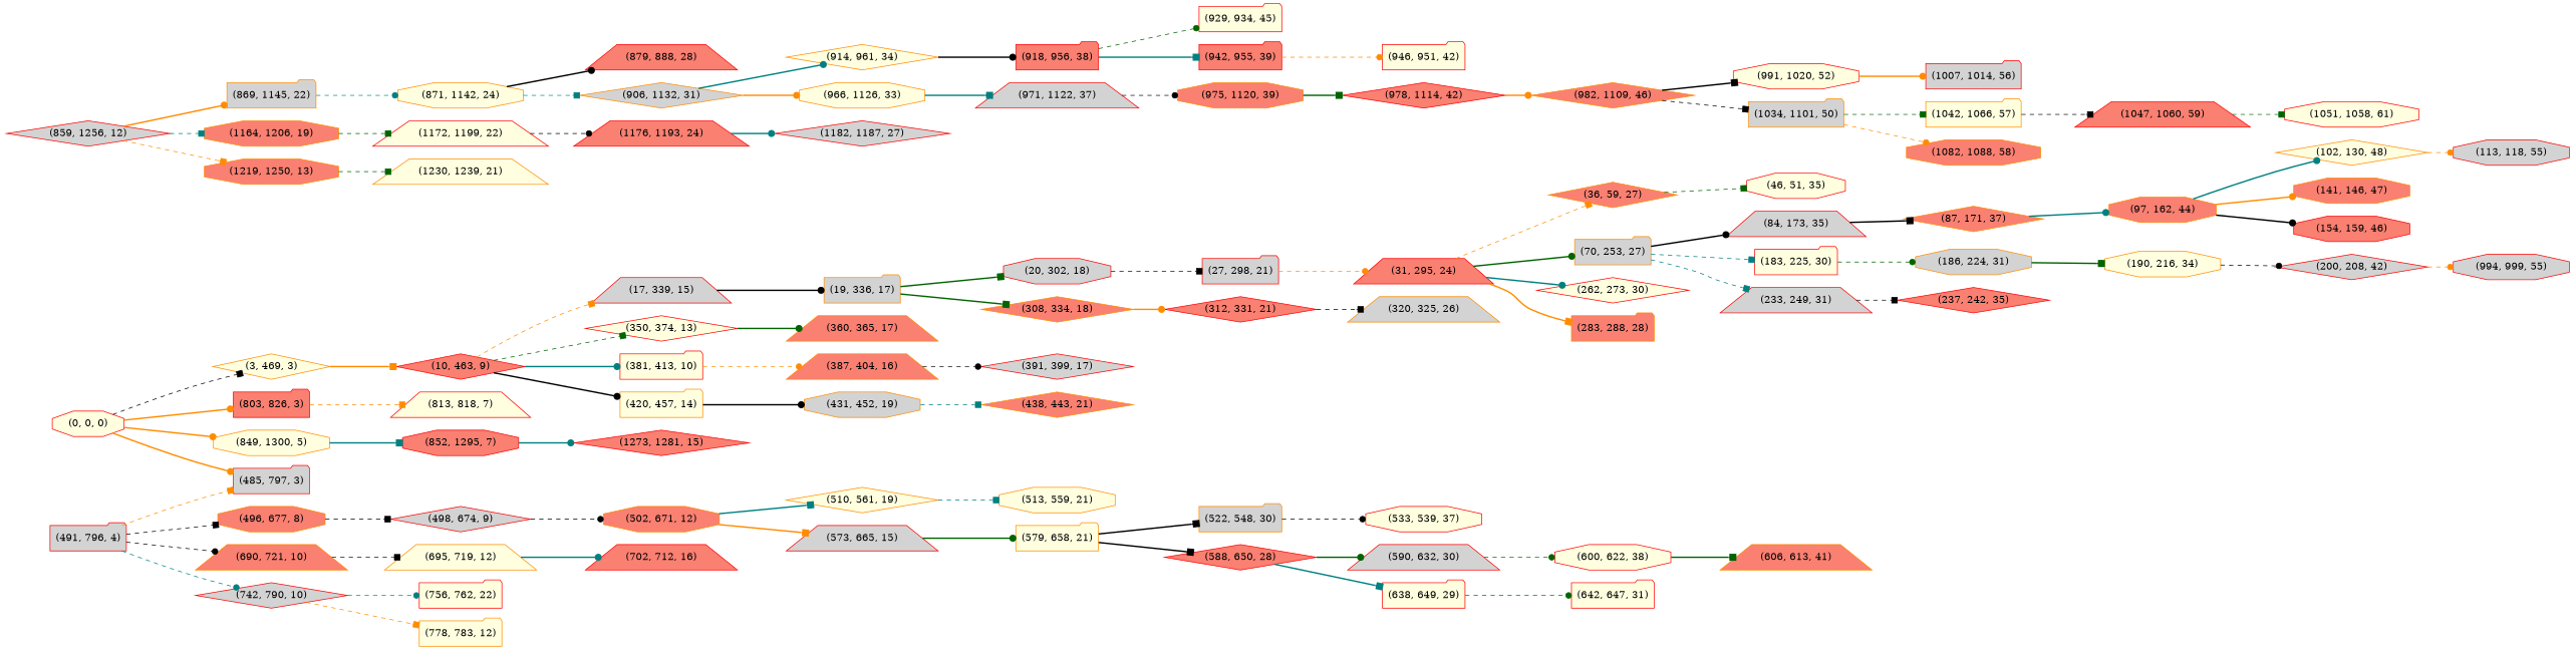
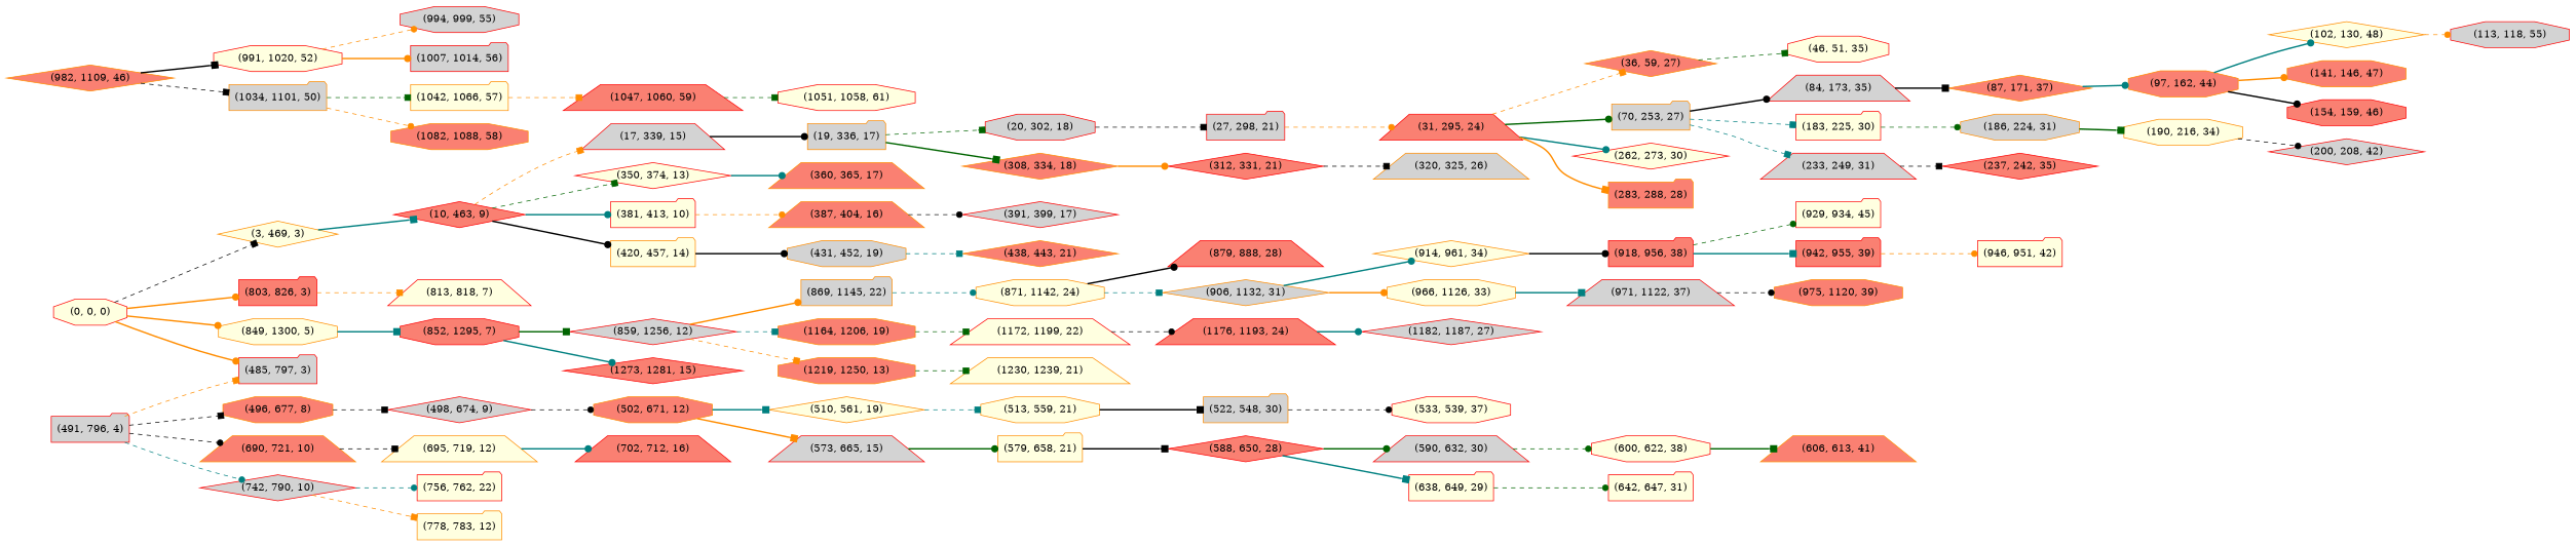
  digraph {
    rankdir=LR
    node [color=red fillcolor=salmon shape=octagon style=filled]
    edge [arrowhead=dot color=black style=dashed]
    "(0, 0, 0)" [fillcolor=lightyellow]
    "(3, 469, 3)" [color=darkorange fillcolor=lightyellow shape=diamond]
    "(485, 797, 3)" [fillcolor=lightgrey shape=folder]
    "(803, 826, 3)" [shape=folder]
    "(849, 1300, 5)" [color=darkorange fillcolor=lightyellow]
    "(10, 463, 9)" [shape=diamond]
    "(813, 818, 7)" [fillcolor=lightyellow shape=trapezium]
    "(852, 1295, 7)"
    "(17, 339, 15)" [fillcolor=lightgrey shape=trapezium]
    "(350, 374, 13)" [fillcolor=lightyellow shape=diamond]
    "(381, 413, 10)" [fillcolor=lightyellow shape=folder]
    "(420, 457, 14)" [color=darkorange fillcolor=lightyellow shape=folder]
    "(19, 336, 17)" [color=darkorange fillcolor=lightgrey shape=folder]
    "(360, 365, 17)" [color=darkorange shape=trapezium]
    "(387, 404, 16)" [color=darkorange shape=trapezium]
    "(431, 452, 19)" [color=darkorange fillcolor=lightgrey]
    "(20, 302, 18)" [fillcolor=lightgrey]
    "(308, 334, 18)" [color=darkorange shape=diamond]
    "(27, 298, 21)" [fillcolor=lightgrey shape=folder]
    "(312, 331, 21)" [shape=diamond]
    "(31, 295, 24)" [shape=trapezium]
    "(36, 59, 27)" [color=darkorange shape=diamond]
    "(70, 253, 27)" [color=darkorange fillcolor=lightgrey shape=folder]
    "(262, 273, 30)" [fillcolor=lightyellow shape=diamond]
    "(283, 288, 28)" [color=darkorange shape=folder]
    "(46, 51, 35)" [fillcolor=lightyellow]
    "(84, 173, 35)" [fillcolor=lightgrey shape=trapezium]
    "(183, 225, 30)" [fillcolor=lightyellow shape=folder]
    "(233, 249, 31)" [fillcolor=lightgrey shape=trapezium]
    "(87, 171, 37)" [color=darkorange shape=diamond]
    "(186, 224, 31)" [color=darkorange fillcolor=lightgrey]
    "(237, 242, 35)" [shape=diamond]
    "(97, 162, 44)" [color=darkorange]
    "(102, 130, 48)" [color=darkorange fillcolor=lightyellow shape=diamond]
    "(141, 146, 47)" [color=darkorange]
    "(154, 159, 46)"
    "(113, 118, 55)" [fillcolor=lightgrey]
    "(190, 216, 34)" [color=darkorange fillcolor=lightyellow]
    "(200, 208, 42)" [fillcolor=lightgrey shape=diamond]
    "(320, 325, 26)" [color=darkorange fillcolor=lightgrey shape=trapezium]
    "(391, 399, 17)" [fillcolor=lightgrey shape=diamond]
    "(438, 443, 21)" [color=darkorange shape=diamond]
    "(491, 796, 4)" [fillcolor=lightgrey shape=folder]
    "(496, 677, 8)" [color=darkorange]
    "(690, 721, 10)" [color=darkorange shape=trapezium]
    "(742, 790, 10)" [fillcolor=lightgrey shape=diamond]
    "(498, 674, 9)" [fillcolor=lightgrey shape=diamond]
    "(695, 719, 12)" [color=darkorange fillcolor=lightyellow shape=trapezium]
    "(756, 762, 22)" [fillcolor=lightyellow shape=folder]
    "(778, 783, 12)" [color=darkorange fillcolor=lightyellow shape=folder]
    "(502, 671, 12)" [color=darkorange]
    "(510, 561, 19)" [color=darkorange fillcolor=lightyellow shape=diamond]
    "(573, 665, 15)" [fillcolor=lightgrey shape=trapezium]
    "(513, 559, 21)" [color=darkorange fillcolor=lightyellow]
    "(579, 658, 21)" [color=darkorange fillcolor=lightyellow shape=folder]
    "(522, 548, 30)" [color=darkorange fillcolor=lightgrey shape=folder]
    "(533, 539, 37)" [fillcolor=lightyellow]
    "(588, 650, 28)" [shape=diamond]
    "(590, 632, 30)" [fillcolor=lightgrey shape=trapezium]
    "(638, 649, 29)" [fillcolor=lightyellow shape=folder]
    "(600, 622, 38)" [fillcolor=lightyellow]
    "(642, 647, 31)" [fillcolor=lightyellow shape=folder]
    "(606, 613, 41)" [color=darkorange shape=trapezium]
    "(702, 712, 16)" [shape=trapezium]
    "(859, 1256, 12)" [fillcolor=lightgrey shape=diamond]
    "(1273, 1281, 15)" [shape=diamond]
    "(869, 1145, 22)" [color=darkorange fillcolor=lightgrey shape=folder]
    "(1164, 1206, 19)" [color=darkorange]
    "(1219, 1250, 13)" [color=darkorange]
    "(871, 1142, 24)" [color=darkorange fillcolor=lightyellow]
    "(1172, 1199, 22)" [fillcolor=lightyellow shape=trapezium]
    "(1230, 1239, 21)" [color=darkorange fillcolor=lightyellow shape=trapezium]
    "(879, 888, 28)" [shape=trapezium]
    "(906, 1132, 31)" [color=darkorange fillcolor=lightgrey shape=diamond]
    "(914, 961, 34)" [color=darkorange fillcolor=lightyellow shape=diamond]
    "(966, 1126, 33)" [color=darkorange fillcolor=lightyellow]
    "(918, 956, 38)" [shape=folder]
    "(971, 1122, 37)" [fillcolor=lightgrey shape=trapezium]
    "(929, 934, 45)" [fillcolor=lightyellow shape=folder]
    "(942, 955, 39)" [shape=folder]
    "(946, 951, 42)" [fillcolor=lightyellow shape=folder]
    "(975, 1120, 39)" [color=darkorange]
-   "(978, 1114, 42)" [shape=diamond]
    "(982, 1109, 46)" [color=darkorange shape=diamond]
    "(991, 1020, 52)" [fillcolor=lightyellow]
    "(1034, 1101, 50)" [color=darkorange fillcolor=lightgrey shape=folder]
    "(994, 999, 55)" [fillcolor=lightgrey]
    "(1007, 1014, 56)" [fillcolor=lightgrey shape=folder]
    "(1042, 1066, 57)" [color=darkorange fillcolor=lightyellow shape=folder]
    "(1082, 1088, 58)" [color=darkorange]
    "(1047, 1060, 59)" [shape=trapezium]
    "(1051, 1058, 61)" [fillcolor=lightyellow]
    "(1176, 1193, 24)" [shape=trapezium]
    "(1182, 1187, 27)" [fillcolor=lightgrey shape=diamond]
    "(0, 0, 0)" -> "(3, 469, 3)" [arrowhead=box]
    "(0, 0, 0)" -> "(485, 797, 3)" [color=darkorange style=bold]
    "(0, 0, 0)" -> "(803, 826, 3)" [color=darkorange style=bold]
    "(0, 0, 0)" -> "(849, 1300, 5)" [color=darkorange style=bold]
-   "(3, 469, 3)" -> "(10, 463, 9)" [arrowhead=box color=darkorange style=bold]
+   "(3, 469, 3)" -> "(10, 463, 9)" [arrowhead=box color=teal style=bold]
    "(803, 826, 3)" -> "(813, 818, 7)" [arrowhead=box color=darkorange]
    "(849, 1300, 5)" -> "(852, 1295, 7)" [arrowhead=box color=teal style=bold]
    "(10, 463, 9)" -> "(17, 339, 15)" [arrowhead=box color=darkorange]
    "(10, 463, 9)" -> "(350, 374, 13)" [arrowhead=box color=darkgreen]
    "(10, 463, 9)" -> "(381, 413, 10)" [color=teal style=bold]
    "(10, 463, 9)" -> "(420, 457, 14)" [style=bold]
+   "(852, 1295, 7)" -> "(859, 1256, 12)" [arrowhead=box color=darkgreen style=bold]
    "(852, 1295, 7)" -> "(1273, 1281, 15)" [color=teal style=bold]
    "(17, 339, 15)" -> "(19, 336, 17)" [style=bold]
-   "(350, 374, 13)" -> "(360, 365, 17)" [color=darkgreen style=bold]
+   "(350, 374, 13)" -> "(360, 365, 17)" [color=teal style=bold]
    "(381, 413, 10)" -> "(387, 404, 16)" [color=darkorange]
    "(420, 457, 14)" -> "(431, 452, 19)" [style=bold]
-   "(19, 336, 17)" -> "(20, 302, 18)" [arrowhead=box color=darkgreen style=bold]
+   "(19, 336, 17)" -> "(20, 302, 18)" [arrowhead=box color=darkgreen]
    "(19, 336, 17)" -> "(308, 334, 18)" [arrowhead=box color=darkgreen style=bold]
    "(387, 404, 16)" -> "(391, 399, 17)"
    "(431, 452, 19)" -> "(438, 443, 21)" [arrowhead=box color=teal]
    "(20, 302, 18)" -> "(27, 298, 21)" [arrowhead=box]
    "(308, 334, 18)" -> "(312, 331, 21)" [color=darkorange style=bold]
    "(27, 298, 21)" -> "(31, 295, 24)" [color=darkorange]
    "(312, 331, 21)" -> "(320, 325, 26)" [arrowhead=box]
    "(31, 295, 24)" -> "(36, 59, 27)" [arrowhead=box color=darkorange]
    "(31, 295, 24)" -> "(70, 253, 27)" [color=darkgreen style=bold]
    "(31, 295, 24)" -> "(262, 273, 30)" [color=teal style=bold]
    "(31, 295, 24)" -> "(283, 288, 28)" [arrowhead=box color=darkorange style=bold]
    "(36, 59, 27)" -> "(46, 51, 35)" [arrowhead=box color=darkgreen]
    "(70, 253, 27)" -> "(84, 173, 35)" [style=bold]
    "(70, 253, 27)" -> "(183, 225, 30)" [arrowhead=box color=teal]
    "(70, 253, 27)" -> "(233, 249, 31)" [arrowhead=box color=teal]
    "(84, 173, 35)" -> "(87, 171, 37)" [arrowhead=box style=bold]
    "(183, 225, 30)" -> "(186, 224, 31)" [color=darkgreen]
    "(233, 249, 31)" -> "(237, 242, 35)" [arrowhead=box]
    "(87, 171, 37)" -> "(97, 162, 44)" [color=teal style=bold]
    "(186, 224, 31)" -> "(190, 216, 34)" [arrowhead=box color=darkgreen style=bold]
    "(97, 162, 44)" -> "(102, 130, 48)" [color=teal style=bold]
    "(97, 162, 44)" -> "(141, 146, 47)" [color=darkorange style=bold]
    "(97, 162, 44)" -> "(154, 159, 46)" [style=bold]
    "(102, 130, 48)" -> "(113, 118, 55)" [color=darkorange]
    "(190, 216, 34)" -> "(200, 208, 42)"
    "(491, 796, 4)" -> "(485, 797, 3)" [arrowhead=box color=darkorange]
    "(491, 796, 4)" -> "(496, 677, 8)" [arrowhead=box]
    "(491, 796, 4)" -> "(690, 721, 10)"
    "(491, 796, 4)" -> "(742, 790, 10)" [color=teal]
    "(496, 677, 8)" -> "(498, 674, 9)" [arrowhead=box]
    "(690, 721, 10)" -> "(695, 719, 12)" [arrowhead=box]
    "(742, 790, 10)" -> "(756, 762, 22)" [color=teal]
    "(742, 790, 10)" -> "(778, 783, 12)" [arrowhead=box color=darkorange]
    "(498, 674, 9)" -> "(502, 671, 12)"
    "(695, 719, 12)" -> "(702, 712, 16)" [color=teal style=bold]
    "(502, 671, 12)" -> "(510, 561, 19)" [arrowhead=box color=teal style=bold]
    "(502, 671, 12)" -> "(573, 665, 15)" [arrowhead=box color=darkorange style=bold]
    "(510, 561, 19)" -> "(513, 559, 21)" [arrowhead=box color=teal]
    "(573, 665, 15)" -> "(579, 658, 21)" [color=darkgreen style=bold]
-   "(579, 658, 21)" -> "(522, 548, 30)" [arrowhead=box style=bold]
+   "(513, 559, 21)" -> "(522, 548, 30)" [arrowhead=box style=bold]
    "(579, 658, 21)" -> "(588, 650, 28)" [arrowhead=box style=bold]
    "(522, 548, 30)" -> "(533, 539, 37)"
    "(588, 650, 28)" -> "(590, 632, 30)" [color=darkgreen style=bold]
    "(588, 650, 28)" -> "(638, 649, 29)" [arrowhead=box color=teal style=bold]
    "(590, 632, 30)" -> "(600, 622, 38)" [color=darkgreen]
    "(638, 649, 29)" -> "(642, 647, 31)" [color=darkgreen]
    "(600, 622, 38)" -> "(606, 613, 41)" [arrowhead=box color=darkgreen style=bold]
    "(859, 1256, 12)" -> "(869, 1145, 22)" [color=darkorange style=bold]
    "(859, 1256, 12)" -> "(1164, 1206, 19)" [arrowhead=box color=teal]
    "(859, 1256, 12)" -> "(1219, 1250, 13)" [arrowhead=box color=darkorange]
    "(869, 1145, 22)" -> "(871, 1142, 24)" [color=teal]
    "(1164, 1206, 19)" -> "(1172, 1199, 22)" [arrowhead=box color=darkgreen]
    "(1219, 1250, 13)" -> "(1230, 1239, 21)" [arrowhead=box color=darkgreen]
    "(871, 1142, 24)" -> "(879, 888, 28)" [style=bold]
    "(871, 1142, 24)" -> "(906, 1132, 31)" [arrowhead=box color=teal]
    "(1172, 1199, 22)" -> "(1176, 1193, 24)"
    "(906, 1132, 31)" -> "(914, 961, 34)" [color=teal style=bold]
    "(906, 1132, 31)" -> "(966, 1126, 33)" [color=darkorange style=bold]
    "(914, 961, 34)" -> "(918, 956, 38)" [style=bold]
    "(966, 1126, 33)" -> "(971, 1122, 37)" [arrowhead=box color=teal style=bold]
    "(918, 956, 38)" -> "(929, 934, 45)" [color=darkgreen]
    "(918, 956, 38)" -> "(942, 955, 39)" [arrowhead=box color=teal style=bold]
    "(971, 1122, 37)" -> "(975, 1120, 39)"
    "(942, 955, 39)" -> "(946, 951, 42)" [color=darkorange]
-   "(975, 1120, 39)" -> "(978, 1114, 42)" [arrowhead=box color=darkgreen style=bold]
-   "(978, 1114, 42)" -> "(982, 1109, 46)" [color=darkorange style=bold]
    "(982, 1109, 46)" -> "(991, 1020, 52)" [arrowhead=box style=bold]
    "(982, 1109, 46)" -> "(1034, 1101, 50)" [arrowhead=box]
-   "(200, 208, 42)" -> "(994, 999, 55)" [color=darkorange]
+   "(991, 1020, 52)" -> "(994, 999, 55)" [color=darkorange]
    "(991, 1020, 52)" -> "(1007, 1014, 56)" [color=darkorange style=bold]
    "(1034, 1101, 50)" -> "(1042, 1066, 57)" [arrowhead=box color=darkgreen]
    "(1034, 1101, 50)" -> "(1082, 1088, 58)" [color=darkorange]
-   "(1042, 1066, 57)" -> "(1047, 1060, 59)" [arrowhead=box]
+   "(1042, 1066, 57)" -> "(1047, 1060, 59)" [arrowhead=box color=darkorange]
    "(1047, 1060, 59)" -> "(1051, 1058, 61)" [arrowhead=box color=darkgreen]
    "(1176, 1193, 24)" -> "(1182, 1187, 27)" [color=teal style=bold]
  }
